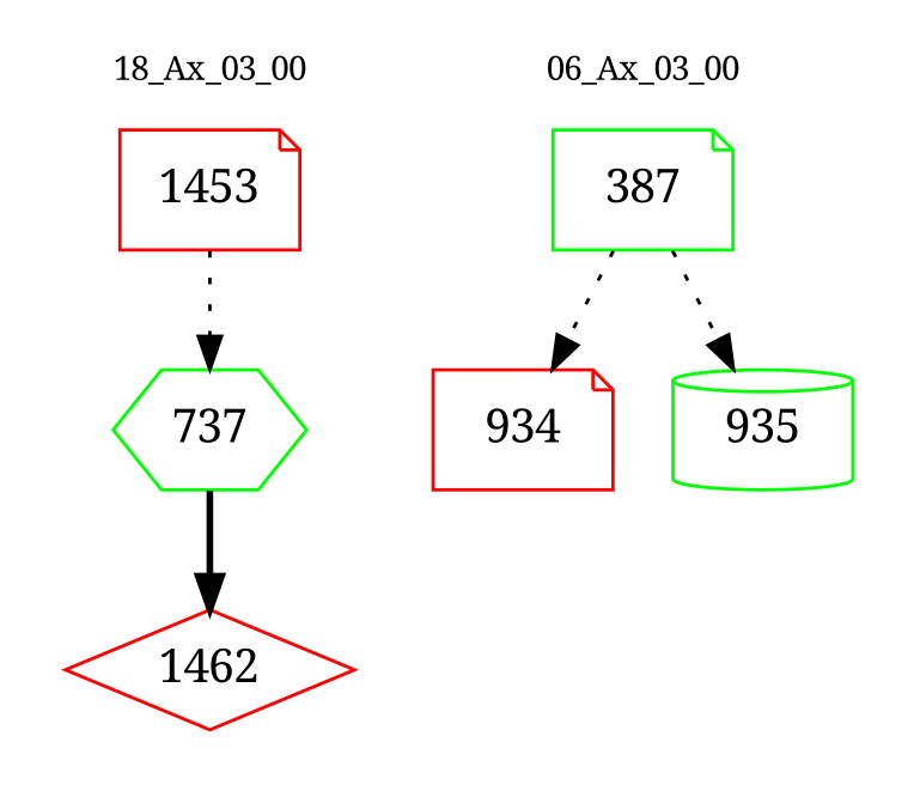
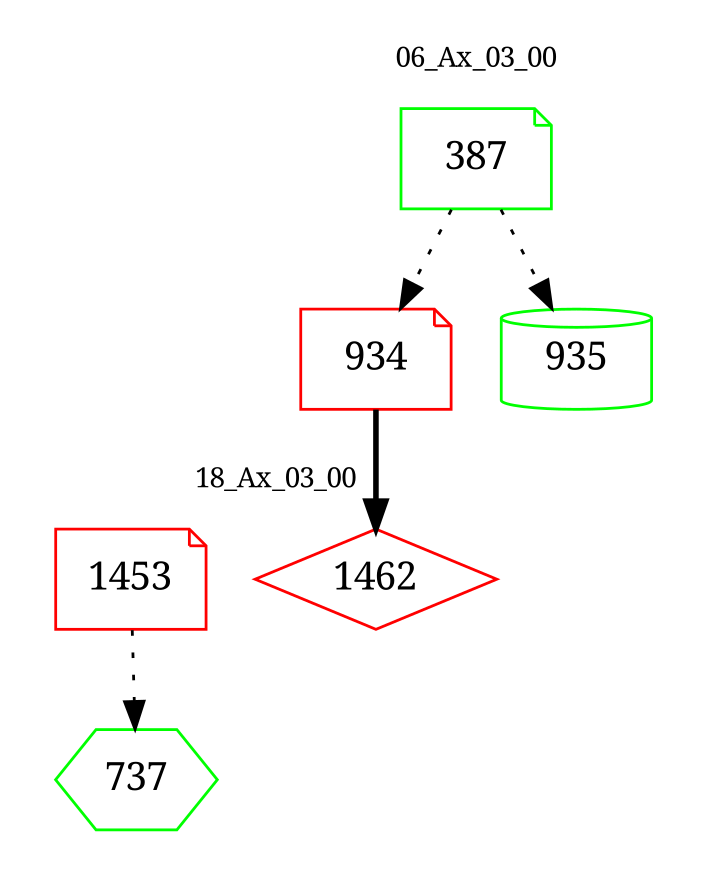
  digraph {
    fontname="Noto Serif"
    node [color=green fontname="Noto Serif" shape=note]
    edge [color=black fontname="Noto Serif" style=dotted]
    n1 [label=737 shape=hexagon]
    n2 [color=red label=1462 shape=diamond]
    n3 [color=red label=1453]
    n4 [label=387]
    n5 [color=red label=934]
    n6 [label=935 shape=cylinder]
    subgraph cluster_1 {
      color=white
      fontsize=10
      label="18_Ax_03_00"
      n1
      n2
      n3
    }
    subgraph cluster_2 {
      color=white
      fontsize=10
      label="06_Ax_03_00"
      n4
      n5
      n6
    }
-   n1 -> n2 [style=bold]
+   n5 -> n2 [style=bold]
    n3 -> n1
    n4 -> n5
    n4 -> n6
  }
